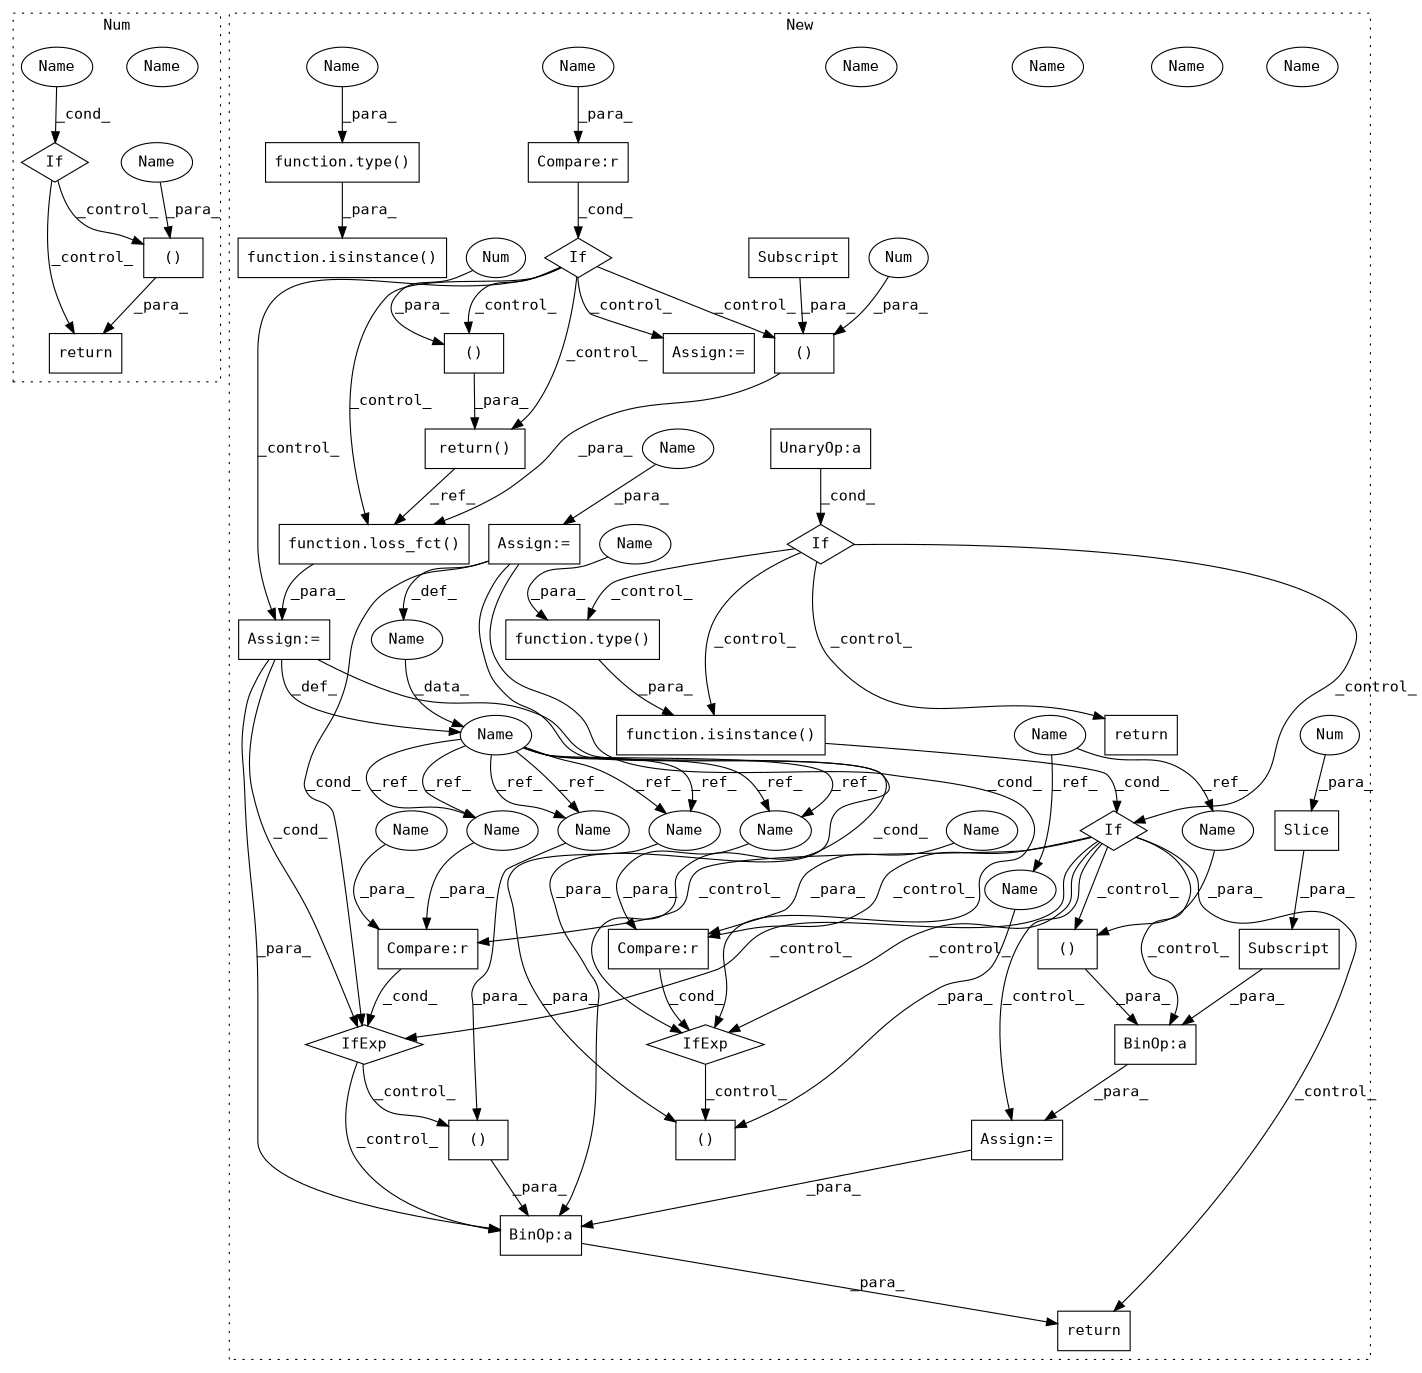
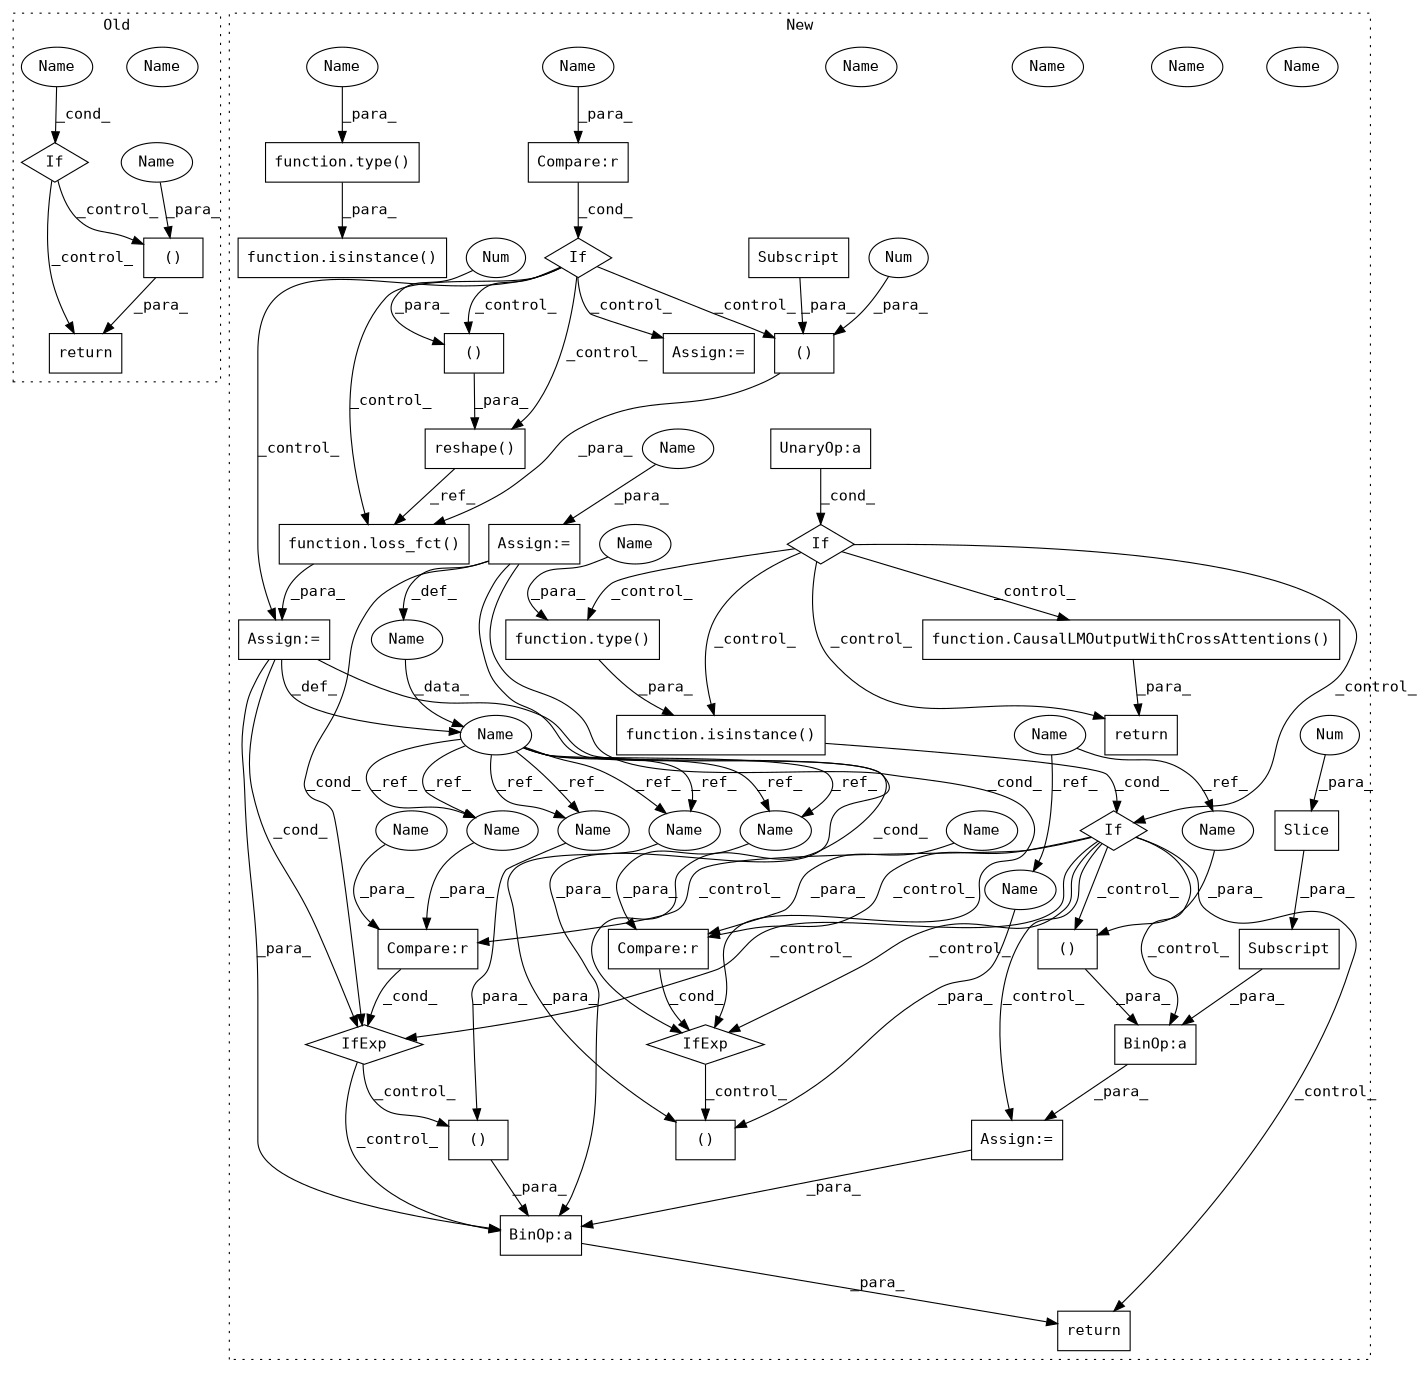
  digraph {
    fontname="DejaVu Sans Mono"
    node [a=87 fontname="DejaVu Sans Mono" l=4 s=46470 shape=box]
    edge [fontname="DejaVu Sans Mono"]
    n1 [a=54 l=12 label="()" s=40990]
    n2 [a=96 l=3 label=If s=40951 shape=diamond]
    n3 [l=9 label=Name s=40954 shape=ellipse]
    n4 [a=93 l=7 label=return s=40977]
    n5 [l=6 label=Name s=40984 shape=ellipse]
    n6 [l=9 label=Name s=40954 shape=ellipse]
+   n7 [a=75 l=294 label="function.CausalLMOutputWithCrossAttentions()" s=46634]
    n8 [a=96 l=3 label=If s=46356 shape=diamond]
    n9 [a=54 l=8 label="()" s=46457]
    n10 [a=96 l=3 label=If s=46388 shape=diamond]
    n11 [a=54 l=24 label="()" s=46209]
    n12 [a=96 l=3 label=If s=45924 shape=diamond]
    n13 [a=54 l=0 label="()" s=46529]
    n14 [a=76 l=2 label=Num s=46207 shape=ellipse]
    n15 [a=54 l=0 label="()" s=46571]
    n16 [l=6 label=Name s=45858 shape=ellipse]
    n17 [a=82 l=3 label="BinOp:a" s=46531]
    n18 [a=82 l=3 label="BinOp:a" s=46573]
    n19 [a=61 l=15 label="UnaryOp:a" s=46359]
    n20 [a=63 l="22,0" label=Subscript s="46211,0"]
    n21 [a=75 l="9,1" label="function.loss_fct()" s="46176,46264"]
    n22 [a=63 l="11,0" label=Subscript s="46534,0"]
-   n23 [a=75 l="21,1" label="return()" s="46237,46263"]
+   n23 [a=75 l="21,1" label="reshape()" s="46237,46263"]
    n24 [a=40 l=18 label="Compare:r" s=45927]
    n25 [a=68 l=3 label="Assign:=" s=45908]
    n26 [a=40 l=16 label="Compare:r"]
    n27 [a=40 l=16 label="Compare:r" s=46588]
    n28 [a=51 l="4,6" label=IfExp s="46466,46486" shape=diamond]
    n29 [a=75 l="5,1" label="function.type()" s="46411,46425"]
    n30 [a=51 l="4,6" label=IfExp s="46584,46604" shape=diamond]
    n31 [a=80 l=2 label=Slice s=46542]
    n32 [a=76 l=1 label=Num s=46542 shape=ellipse]
    n33 [label=Name s=45904 shape=ellipse]
    n34 [label=Name s=46169 shape=ellipse]
    n35 [a=75 l="5,1" label="function.type()" s="45742,45756"]
    n36 [a=75 l="11,1" label="function.isinstance()" s="46391,46426"]
    n37 [a=68 l=3 label="Assign:=" s=46173]
    n38 [a=75 l="11,1" label="function.isinstance()" s="45722,45757"]
    n39 [a=68 l=3 label="Assign:=" s=46519]
    n40 [a=68 l=3 label="Assign:=" s=46135]
    n41 [a=93 l=7 label=return s=46627]
    n42 [a=54 l=0 label="()" s=46261]
    n43 [a=76 l=2 label=Num s=46259 shape=ellipse]
    n44 [a=93 l=7 label=return s=46558]
    n45 [label=Name s=46588 shape=ellipse]
    n46 [label=Name s=46567 shape=ellipse]
    n47 [label=Name s=46453 shape=ellipse]
    n48 [label=Name shape=ellipse]
    n49 [label=Name s=45911 shape=ellipse]
    n50 [label=Name s=46600 shape=ellipse]
    n51 [label=Name s=46482 shape=ellipse]
    n52 [label=Name s=45941 shape=ellipse]
    n53 [label=Name s=46588 shape=ellipse]
    n54 [label=Name shape=ellipse]
    n55 [label=Name s=46453 shape=ellipse]
    n56 [label=Name s=46567 shape=ellipse]
    n57 [l=9 label=Name s=45747 shape=ellipse]
    n58 [l=9 label=Name s=46416 shape=ellipse]
    n59 [l=6 label=Name s=46459 shape=ellipse]
    n60 [l=6 label=Name s=46523 shape=ellipse]
    subgraph cluster_1 {
-     label=Num
+     label=Old
      style=dotted
      n1
      n2
      n3
      n4
      n5
      n6
    }
    subgraph cluster_2 {
      label=New
      style=dotted
+     n7
      n8
      n9
      n10
      n11
      n12
      n13
      n14
      n15
      n16
      n17
      n18
      n19
      n20
      n21
      n22
      n23
      n24
      n25
      n26
      n27
      n28
      n29
      n30
      n31
      n32
      n33
      n34
      n35
      n36
      n37
      n38
      n39
      n40
      n41
      n42
      n43
      n44
      n45
      n46
      n47
      n48
      n49
      n50
      n51
      n52
      n53
      n54
      n55
      n56
      n57
      n58
      n59
      n60
    }
    n1 -> n4 [label=_para_]
    n2 -> n1 [label=_control_]
    n2 -> n4 [label=_control_]
    n5 -> n1 [label=_para_]
    n6 -> n2 [label=_cond_]
+   n7 -> n41 [label=_para_]
+   n8 -> n7 [label=_control_]
    n8 -> n10 [label=_control_]
    n8 -> n29 [label=_control_]
    n8 -> n36 [label=_control_]
    n8 -> n41 [label=_control_]
    n10 -> n13 [label=_control_]
    n10 -> n17 [label=_control_]
    n10 -> n26 [label=_control_]
    n10 -> n27 [label=_control_]
    n10 -> n28 [label=_control_]
    n10 -> n30 [label=_control_]
    n10 -> n39 [label=_control_]
    n10 -> n44 [label=_control_]
    n11 -> n21 [label=_para_]
    n12 -> n11 [label=_control_]
    n12 -> n21 [label=_control_]
    n12 -> n23 [label=_control_]
    n12 -> n37 [label=_control_]
    n12 -> n40 [label=_control_]
    n12 -> n42 [label=_control_]
    n13 -> n17 [label=_para_]
    n14 -> n11 [label=_para_]
    n15 -> n18 [label=_para_]
    n16 -> n59 [label=_ref_]
    n16 -> n60 [label=_ref_]
    n17 -> n39 [label=_para_]
    n18 -> n44 [label=_para_]
    n19 -> n8 [label=_cond_]
    n20 -> n11 [label=_para_]
    n21 -> n37 [label=_para_]
    n22 -> n17 [label=_para_]
    n23 -> n21 [label=_ref_]
    n24 -> n12 [label=_cond_]
    n25 -> n18 [label=_para_]
    n25 -> n28 [label=_cond_]
    n25 -> n30 [label=_cond_]
    n25 -> n33 [label=_def_]
    n26 -> n28 [label=_cond_]
    n27 -> n30 [label=_cond_]
    n28 -> n9 [label=_control_]
    n29 -> n36 [label=_para_]
    n30 -> n15 [label=_control_]
    n30 -> n18 [label=_control_]
    n31 -> n22 [label=_para_]
    n32 -> n31 [label=_para_]
    n33 -> n34 [label=_data_]
    n34 -> n53 [label=_ref_]
    n34 -> n53 [label=_ref_]
    n34 -> n54 [label=_ref_]
    n34 -> n54 [label=_ref_]
    n34 -> n55 [label=_ref_]
    n34 -> n55 [label=_ref_]
    n34 -> n56 [label=_ref_]
    n34 -> n56 [label=_ref_]
    n35 -> n38 [label=_para_]
    n36 -> n10 [label=_cond_]
    n37 -> n18 [label=_para_]
    n37 -> n28 [label=_cond_]
    n37 -> n30 [label=_cond_]
    n37 -> n34 [label=_def_]
    n39 -> n18 [label=_para_]
    n42 -> n23 [label=_para_]
    n43 -> n42 [label=_para_]
    n49 -> n25 [label=_para_]
    n50 -> n27 [label=_para_]
    n51 -> n26 [label=_para_]
    n52 -> n24 [label=_para_]
    n53 -> n27 [label=_para_]
    n54 -> n26 [label=_para_]
    n55 -> n9 [label=_para_]
    n56 -> n15 [label=_para_]
    n57 -> n35 [label=_para_]
    n58 -> n29 [label=_para_]
    n59 -> n9 [label=_para_]
    n60 -> n13 [label=_para_]
  }
